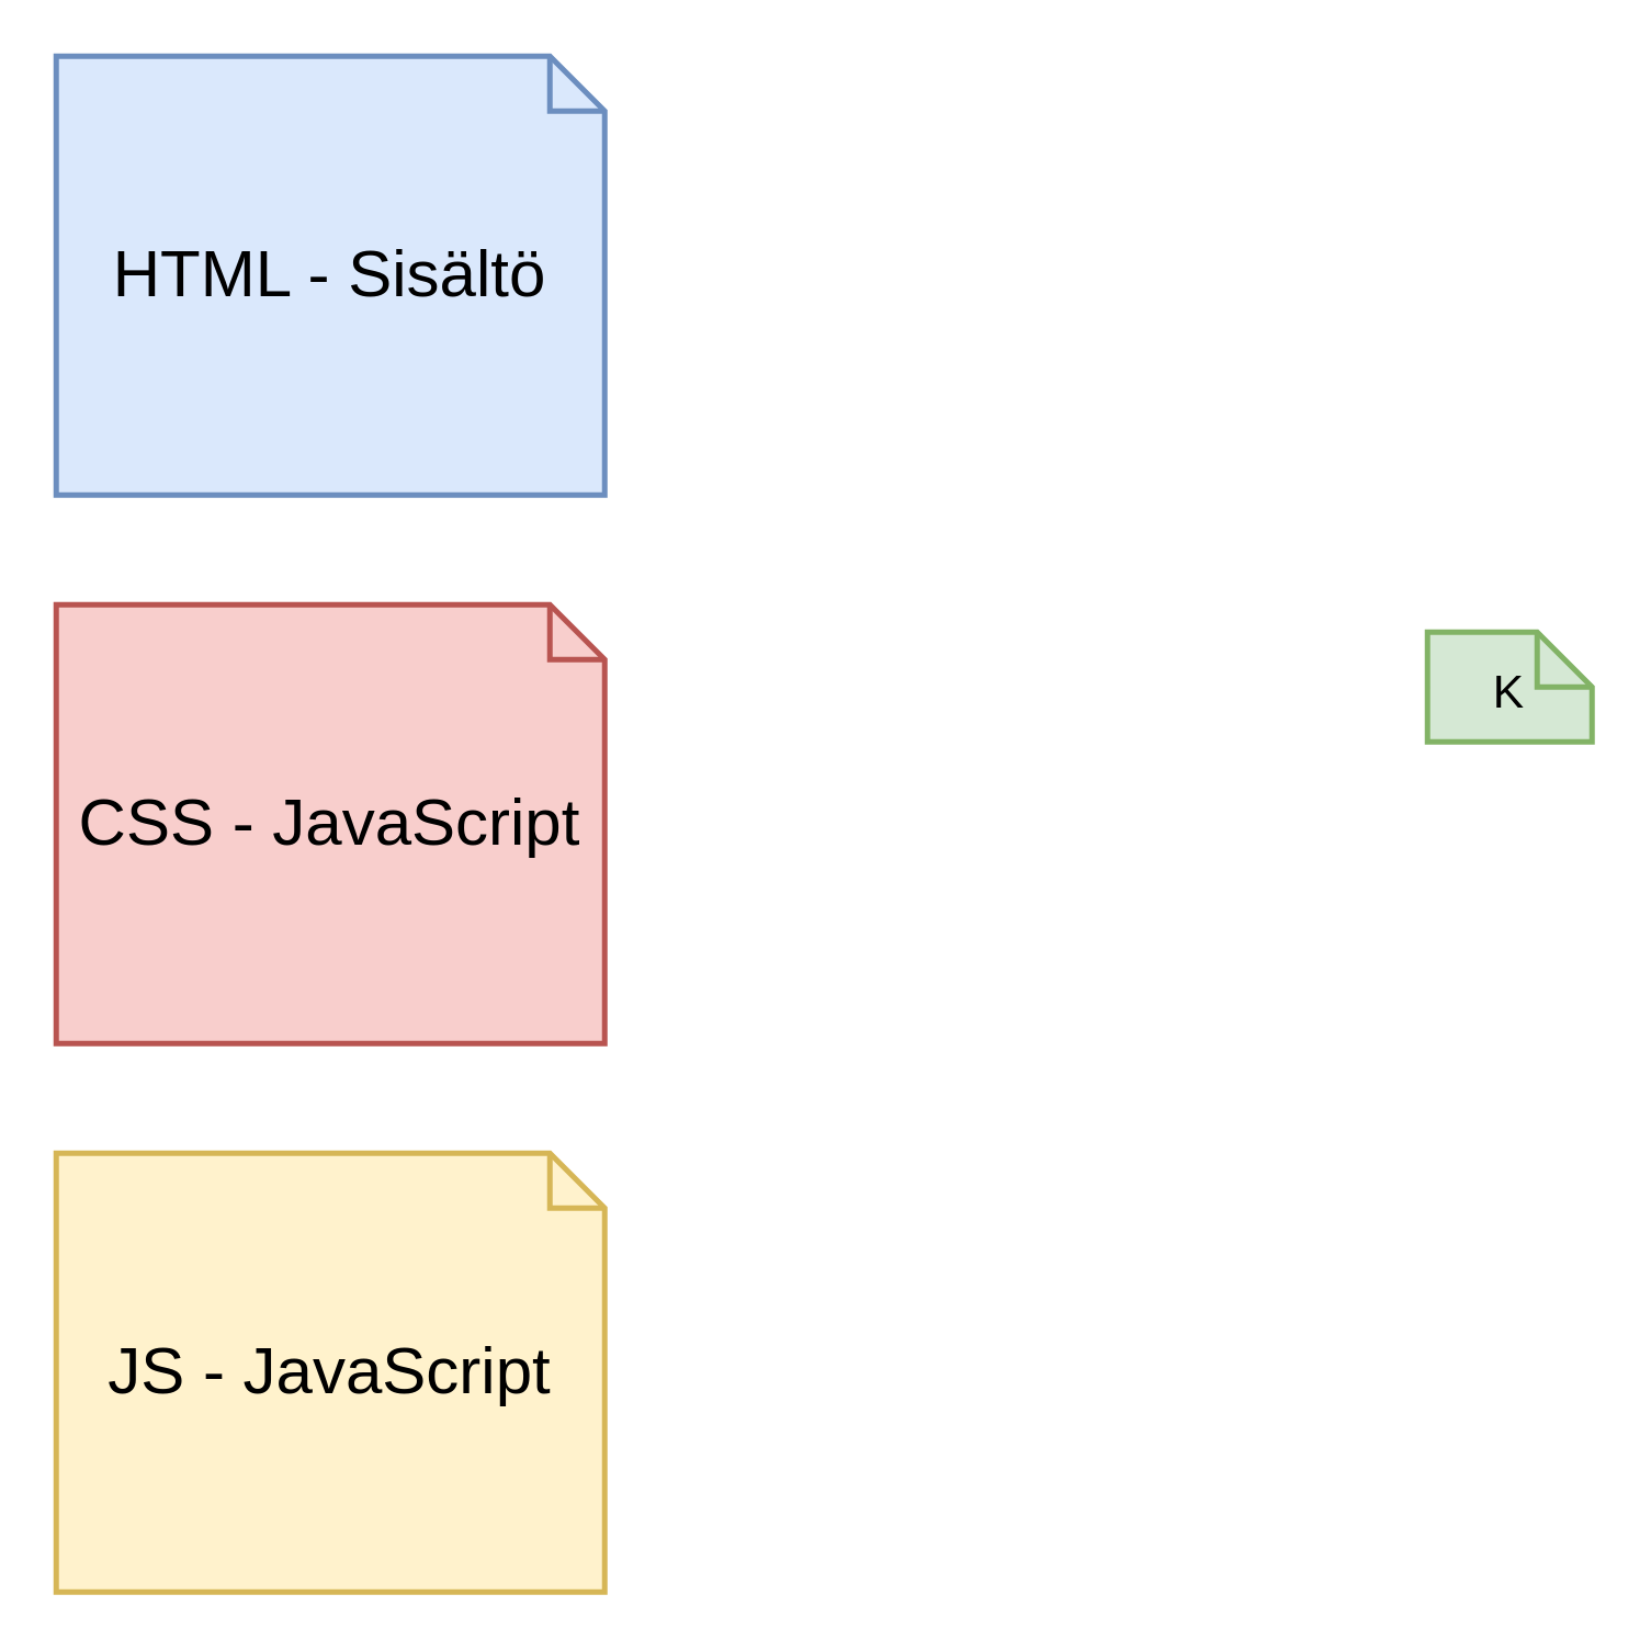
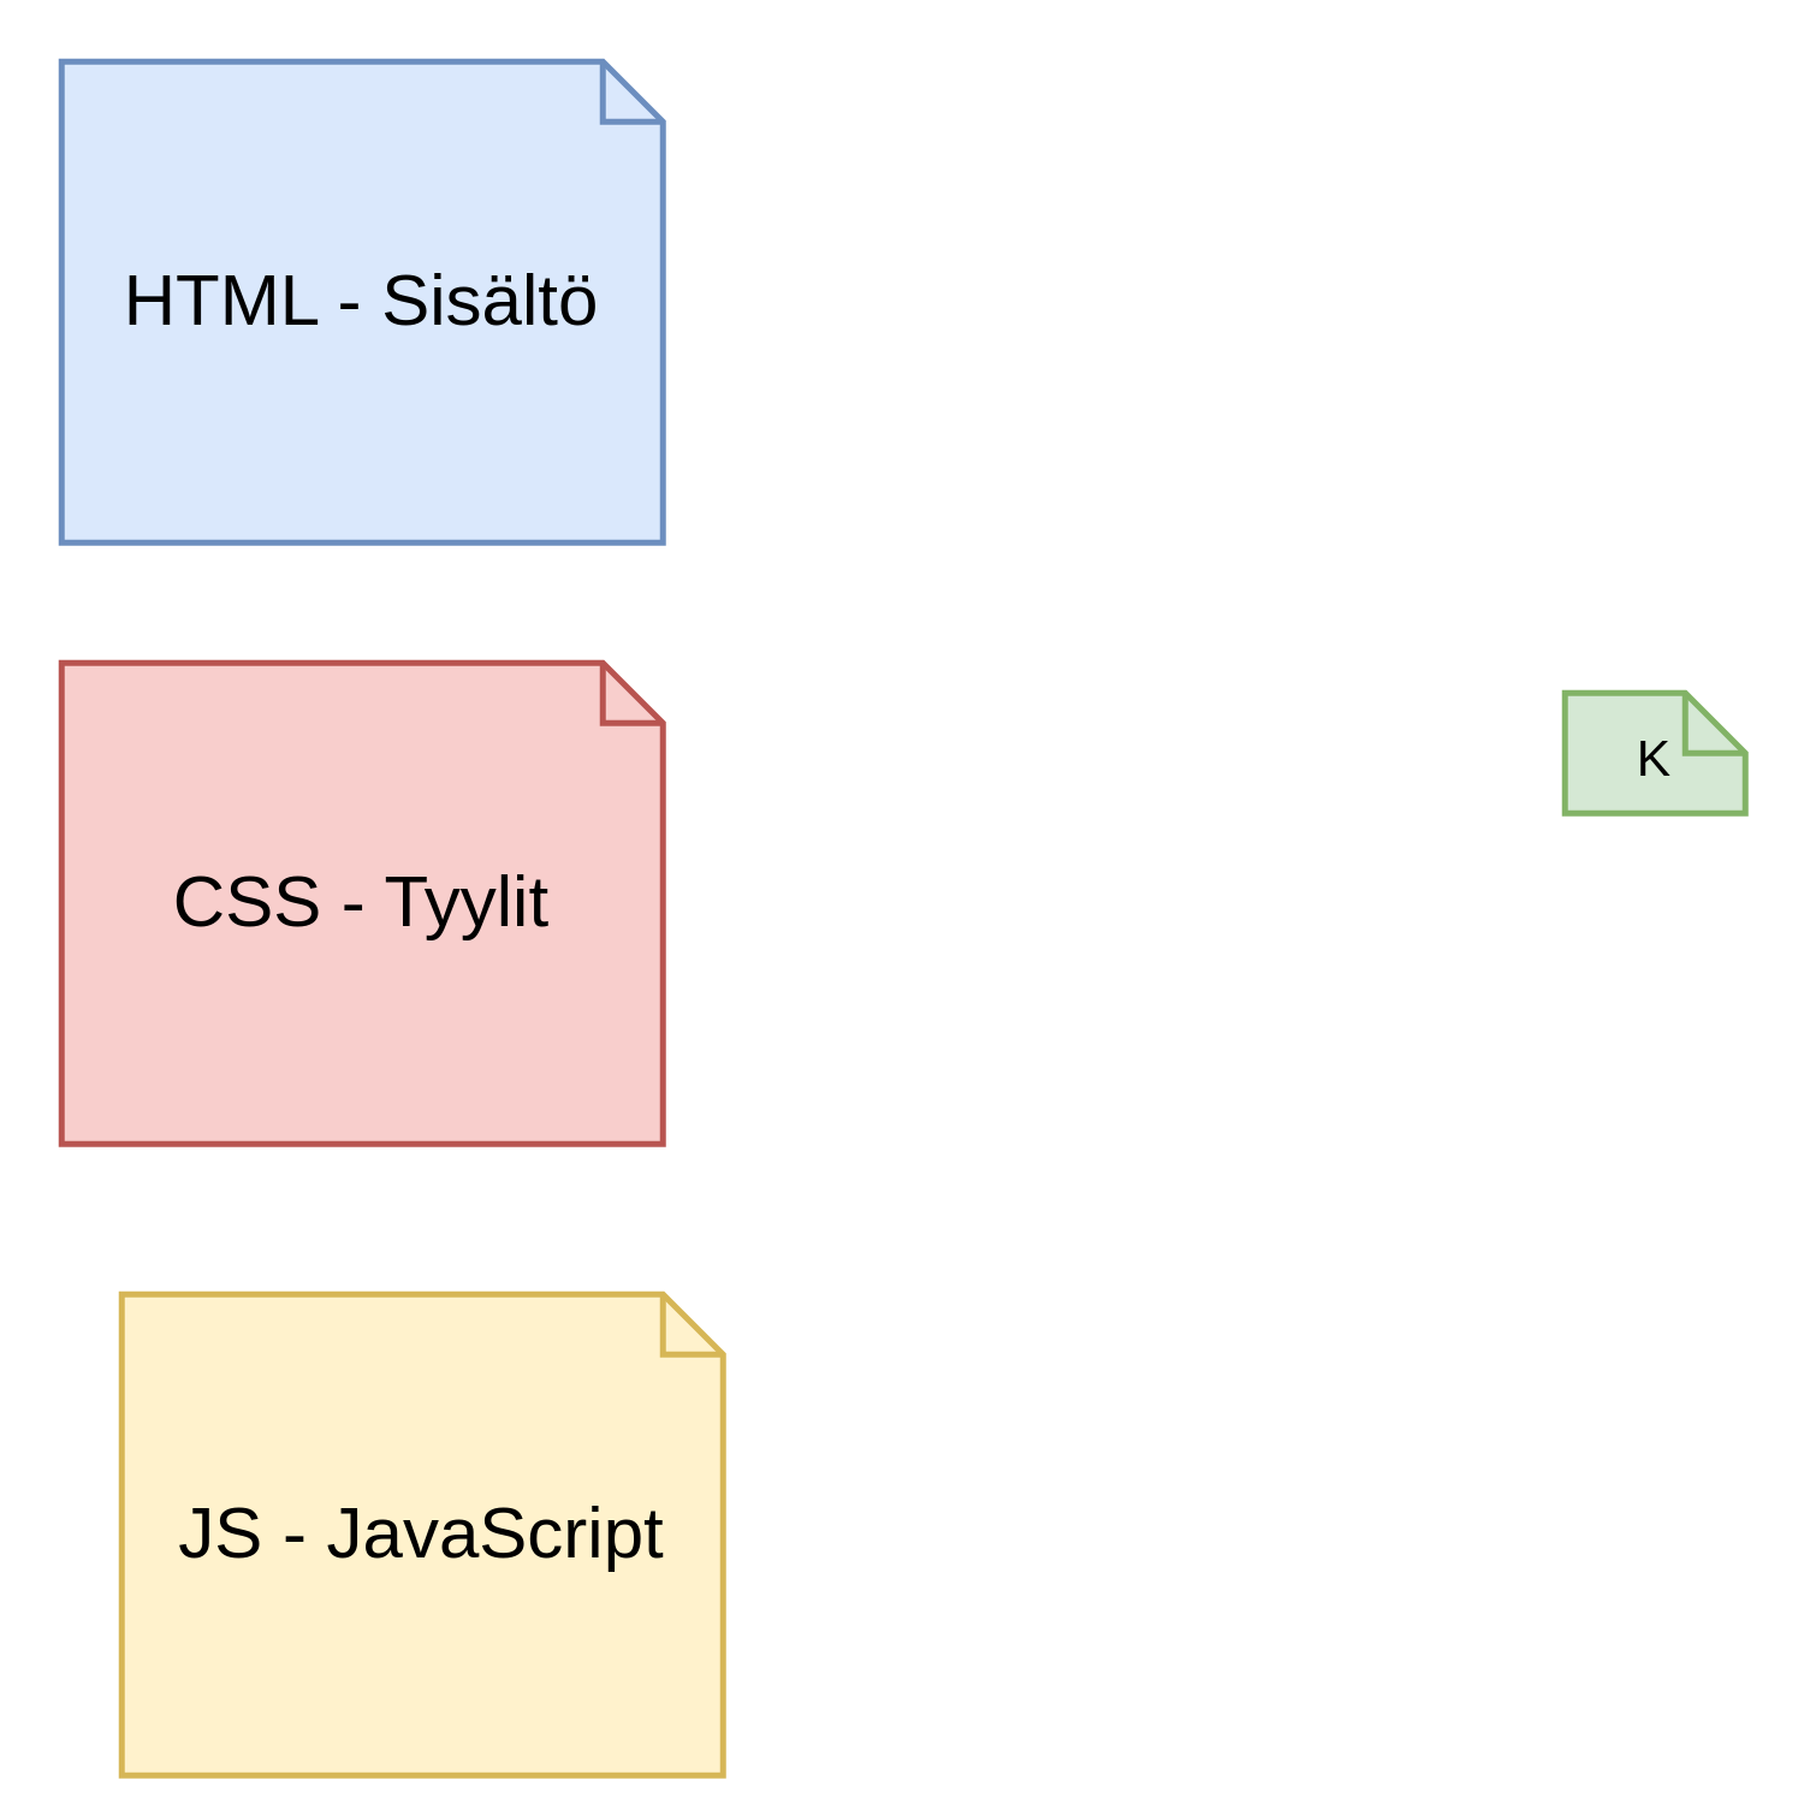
  <mxCell id="0" />
  <mxCell id="1" parent="0" />
- <mxCell id="2" value="CSS - JavaScript" style="shape=note;strokeWidth=2;fontSize=24;size=20;whiteSpace=wrap;html=1;fillColor=#f8cecc;strokeColor=#b85450;" vertex="1" parent="1"><mxGeometry x="20" y="220" width="200" height="160" as="geometry" /></mxCell>
+ <mxCell id="2" value="CSS - Tyylit" style="shape=note;strokeWidth=2;fontSize=24;size=20;whiteSpace=wrap;html=1;fillColor=#f8cecc;strokeColor=#b85450;" vertex="1" parent="1"><mxGeometry x="20" y="220" width="200" height="160" as="geometry" /></mxCell>
  <mxCell id="3" value="HTML - Sisältö" style="shape=note;strokeWidth=2;fontSize=24;size=20;whiteSpace=wrap;html=1;fillColor=#dae8fc;strokeColor=#6c8ebf;" vertex="1" parent="1"><mxGeometry x="20" y="20" width="200" height="160" as="geometry" /></mxCell>
- <mxCell id="4" value="JS - JavaScript" style="shape=note;strokeWidth=2;fontSize=24;size=20;whiteSpace=wrap;html=1;fillColor=#fff2cc;strokeColor=#d6b656;" vertex="1" parent="1"><mxGeometry x="20" y="420" width="200" height="160" as="geometry" /></mxCell>
+ <mxCell id="4" value="JS - JavaScript" style="shape=note;strokeWidth=2;fontSize=24;size=20;whiteSpace=wrap;html=1;fillColor=#fff2cc;strokeColor=#d6b656;" vertex="1" parent="1"><mxGeometry x="40" y="430" width="200" height="160" as="geometry" /></mxCell>
  <mxCell id="5" value="&lt;font style=&quot;font-size: 17px&quot;&gt;K&lt;/font&gt;" style="shape=note;strokeWidth=2;fontSize=24;size=20;whiteSpace=wrap;html=1;fillColor=#d5e8d4;strokeColor=#82b366;" vertex="1" parent="1"><mxGeometry x="520" y="230" width="60" height="40" as="geometry" /></mxCell>
